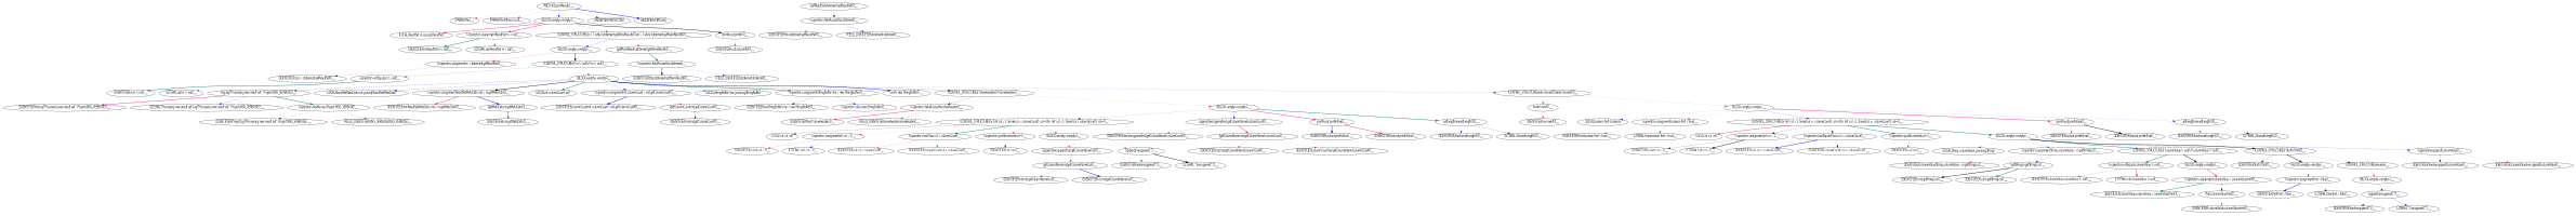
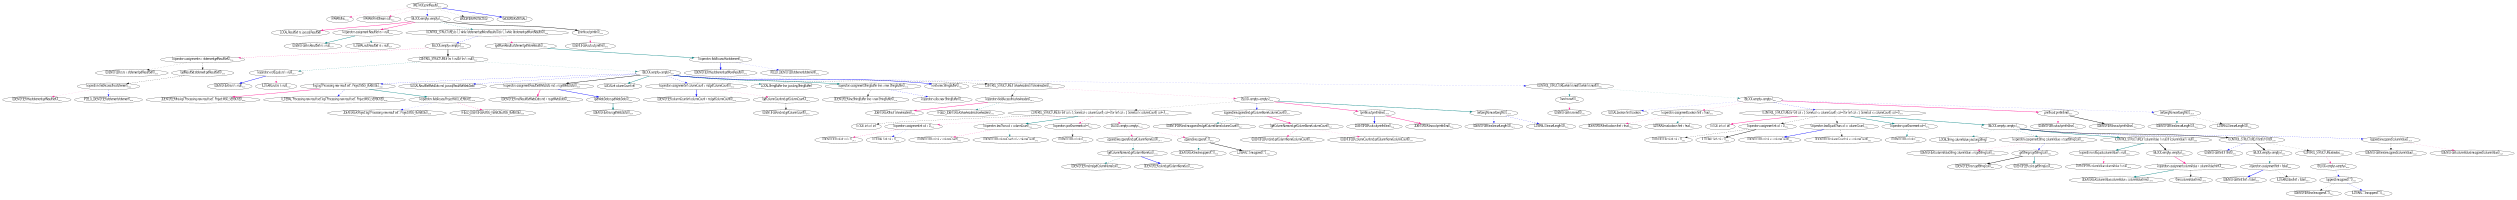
  digraph {
    fontname="Comic Neue"
    node [fontname="Comic Neue"]
    edge [color=deeppink fontname="Comic Neue" style=dotted]
    n1 [label=<(METHOD,printResults)<SUB>533</SUB>>]
    n2 [label=<(PARAM,this)<SUB>533</SUB>>]
    n3 [label=<(PARAM,PrintStream out)<SUB>533</SUB>>]
    n4 [label=<(BLOCK,&lt;empty&gt;,&lt;empty&gt;)<SUB>533</SUB>>]
    n5 [label=<(MODIFIER,PROTECTED)>]
    n6 [label=<(MODIFIER,VIRTUAL)>]
    n7 [label=<(LOCAL,ResultSet rs: java.sql.ResultSet)>]
    n8 [label=<(&lt;operator&gt;.assignment,ResultSet rs = null)<SUB>534</SUB>>]
    n9 [label=<(CONTROL_STRUCTURE,do {...} while (statement.getMoreResults()),do {...} while (statement.getMoreResults()))<SUB>535</SUB>>]
    n10 [label=<(println,out.println())<SUB>573</SUB>>]
    n11 [label=<(IDENTIFIER,rs,ResultSet rs = null)<SUB>534</SUB>>]
    n12 [label=<(LITERAL,null,ResultSet rs = null)<SUB>534</SUB>>]
    n13 [label=<(BLOCK,&lt;empty&gt;,&lt;empty&gt;)<SUB>535</SUB>>]
    n14 [label=<(getMoreResults,statement.getMoreResults())<SUB>572</SUB>>]
    n15 [label=<(IDENTIFIER,out,out.println())<SUB>573</SUB>>]
    n16 [label=<(&lt;operator&gt;.assignment,rs = statement.getResultSet())<SUB>536</SUB>>]
    n17 [label=<(CONTROL_STRUCTURE,if (rs != null),if (rs != null))<SUB>537</SUB>>]
    n18 [label=<(&lt;operator&gt;.fieldAccess,this.statement)<SUB>572</SUB>>]
    n19 [label=<(IDENTIFIER,rs,rs = statement.getResultSet())<SUB>536</SUB>>]
    n20 [label=<(getResultSet,statement.getResultSet())<SUB>536</SUB>>]
    n21 [label=<(&lt;operator&gt;.notEquals,rs != null)<SUB>537</SUB>>]
    n22 [label=<(BLOCK,&lt;empty&gt;,&lt;empty&gt;)<SUB>537</SUB>>]
    n23 [label=<(&lt;operator&gt;.fieldAccess,this.statement)<SUB>536</SUB>>]
    n24 [label=<(IDENTIFIER,this,statement.getResultSet())<SUB>536</SUB>>]
    n25 [label=<(FIELD_IDENTIFIER,statement,statement)<SUB>536</SUB>>]
    n26 [label=<(IDENTIFIER,rs,rs != null)<SUB>537</SUB>>]
    n27 [label=<(LITERAL,null,rs != null)<SUB>537</SUB>>]
    n28 [label=<(log,log(&quot;Processing new result set.&quot;, Project.MSG_VERBOSE))<SUB>538</SUB>>]
    n29 [label=<(LOCAL,ResultSetMetaData md: java.sql.ResultSetMetaData)>]
    n30 [label=<(&lt;operator&gt;.assignment,ResultSetMetaData md = rs.getMetaData())<SUB>539</SUB>>]
    n31 [label=<(LOCAL,int columnCount: int)>]
    n32 [label=<(&lt;operator&gt;.assignment,int columnCount = md.getColumnCount())<SUB>540</SUB>>]
    n33 [label=<(LOCAL,StringBuffer line: java.lang.StringBuffer)>]
    n34 [label=<(&lt;operator&gt;.assignment,StringBuffer line = new StringBuffer())<SUB>541</SUB>>]
    n35 [label=<(&lt;init&gt;,new StringBuffer())<SUB>541</SUB>>]
    n36 [label=<(CONTROL_STRUCTURE,if (showheaders),if (showheaders))<SUB>542</SUB>>]
    n37 [label=<(CONTROL_STRUCTURE,while (rs.next()),while (rs.next()))<SUB>551</SUB>>]
    n38 [label=<(IDENTIFIER,this,log(&quot;Processing new result set.&quot;, Project.MSG_VERBOSE))<SUB>538</SUB>>]
    n39 [label=<(LITERAL,&quot;Processing new result set.&quot;,log(&quot;Processing new result set.&quot;, Project.MSG_VERBOSE))<SUB>538</SUB>>]
    n40 [label=<(&lt;operator&gt;.fieldAccess,Project.MSG_VERBOSE)<SUB>538</SUB>>]
    n41 [label=<(IDENTIFIER,md,ResultSetMetaData md = rs.getMetaData())<SUB>539</SUB>>]
    n42 [label=<(getMetaData,rs.getMetaData())<SUB>539</SUB>>]
    n43 [label=<(IDENTIFIER,columnCount,int columnCount = md.getColumnCount())<SUB>540</SUB>>]
    n44 [label=<(getColumnCount,md.getColumnCount())<SUB>540</SUB>>]
    n45 [label=<(IDENTIFIER,line,StringBuffer line = new StringBuffer())<SUB>541</SUB>>]
    n46 [label=<(&lt;operator&gt;.alloc,new StringBuffer())<SUB>541</SUB>>]
    n47 [label=<(&lt;operator&gt;.fieldAccess,this.showheaders)<SUB>542</SUB>>]
    n48 [label=<(BLOCK,&lt;empty&gt;,&lt;empty&gt;)<SUB>542</SUB>>]
    n49 [label=<(next,rs.next())<SUB>651</SUB>>]
    n50 [label=<(BLOCK,&lt;empty&gt;,&lt;empty&gt;)<SUB>551</SUB>>]
    n51 [label=<(IDENTIFIER,Project,log(&quot;Processing new result set.&quot;, Project.MSG_VERBOSE))<SUB>538</SUB>>]
    n52 [label=<(FIELD_IDENTIFIER,MSG_VERBOSE,MSG_VERBOSE)<SUB>538</SUB>>]
    n53 [label=<(IDENTIFIER,rs,rs.getMetaData())<SUB>539</SUB>>]
    n54 [label=<(IDENTIFIER,md,md.getColumnCount())<SUB>540</SUB>>]
    n55 [label=<(IDENTIFIER,this,if (showheaders))<SUB>542</SUB>>]
    n56 [label=<(FIELD_IDENTIFIER,showheaders,showheaders)<SUB>542</SUB>>]
    n57 [label=<(CONTROL_STRUCTURE,for (int col = 1; Some(col &lt; columnCount); col++),for (int col = 1; Some(col &lt; columnCount); col++))<SUB>543</SUB>>]
    n58 [label=<(append,line.append(md.getColumnName(columnCount)))<SUB>547</SUB>>]
    n59 [label=<(println,out.println(line))<SUB>548</SUB>>]
    n60 [label=<(setLength,line.setLength(0))<SUB>549</SUB>>]
    n61 [label=<(LOCAL,int col: int)>]
    n62 [label=<(&lt;operator&gt;.assignment,int col = 1)<SUB>543</SUB>>]
    n63 [label=<(&lt;operator&gt;.lessThan,col &lt; columnCount)<SUB>543</SUB>>]
    n64 [label=<(&lt;operator&gt;.postIncrement,col++)<SUB>543</SUB>>]
    n65 [label=<(BLOCK,&lt;empty&gt;,&lt;empty&gt;)<SUB>543</SUB>>]
    n66 [label=<(IDENTIFIER,line,line.append(md.getColumnName(columnCount)))<SUB>547</SUB>>]
    n67 [label=<(getColumnName,md.getColumnName(columnCount))<SUB>547</SUB>>]
    n68 [label=<(IDENTIFIER,out,out.println(line))<SUB>548</SUB>>]
    n69 [label=<(IDENTIFIER,line,out.println(line))<SUB>548</SUB>>]
    n70 [label=<(IDENTIFIER,line,line.setLength(0))<SUB>549</SUB>>]
    n71 [label=<(LITERAL,0,line.setLength(0))<SUB>549</SUB>>]
    n72 [label=<(IDENTIFIER,col,int col = 1)<SUB>543</SUB>>]
    n73 [label=<(LITERAL,1,int col = 1)<SUB>543</SUB>>]
    n74 [label=<(IDENTIFIER,col,col &lt; columnCount)<SUB>543</SUB>>]
    n75 [label=<(IDENTIFIER,columnCount,col &lt; columnCount)<SUB>543</SUB>>]
    n76 [label=<(IDENTIFIER,col,col++)<SUB>543</SUB>>]
    n77 [label=<(append,line.append(md.getColumnName(col)))<SUB>544</SUB>>]
    n78 [label=<(append,line.append(&quot;,&quot;))<SUB>545</SUB>>]
    n79 [label=<(getColumnName,md.getColumnName(col))<SUB>544</SUB>>]
    n80 [label=<(IDENTIFIER,line,line.append(&quot;,&quot;))<SUB>545</SUB>>]
    n81 [label=<(LITERAL,&quot;,&quot;,line.append(&quot;,&quot;))<SUB>545</SUB>>]
    n82 [label=<(IDENTIFIER,md,md.getColumnName(col))<SUB>544</SUB>>]
    n83 [label=<(IDENTIFIER,col,md.getColumnName(col))<SUB>544</SUB>>]
    n84 [label=<(IDENTIFIER,md,md.getColumnName(columnCount))<SUB>547</SUB>>]
    n85 [label=<(IDENTIFIER,columnCount,md.getColumnName(columnCount))<SUB>547</SUB>>]
    n86 [label=<(IDENTIFIER,rs,rs.next())<SUB>551</SUB>>]
    n87 [label=<(LOCAL,boolean first: boolean)>]
    n88 [label=<(&lt;operator&gt;.assignment,boolean first = true)<SUB>552</SUB>>]
    n89 [label=<(CONTROL_STRUCTURE,for (int col = 1; Some(col &lt;= columnCount); col++),for (int col = 1; Some(col &lt;= columnCount); col++))<SUB>553</SUB>>]
    n90 [label=<(println,out.println(line))<SUB>567</SUB>>]
    n91 [label=<(setLength,line.setLength(0))<SUB>568</SUB>>]
    n92 [label=<(IDENTIFIER,first,boolean first = true)<SUB>552</SUB>>]
    n93 [label=<(LITERAL,true,boolean first = true)<SUB>552</SUB>>]
    n94 [label=<(LOCAL,int col: int)>]
    n95 [label=<(&lt;operator&gt;.assignment,int col = 1)<SUB>553</SUB>>]
    n96 [label=<(&lt;operator&gt;.lessEqualsThan,col &lt;= columnCount)<SUB>553</SUB>>]
    n97 [label=<(&lt;operator&gt;.postIncrement,col++)<SUB>553</SUB>>]
    n98 [label=<(BLOCK,&lt;empty&gt;,&lt;empty&gt;)<SUB>553</SUB>>]
    n99 [label=<(IDENTIFIER,out,out.println(line))<SUB>567</SUB>>]
    n100 [label=<(IDENTIFIER,line,out.println(line))<SUB>567</SUB>>]
    n101 [label=<(IDENTIFIER,line,line.setLength(0))<SUB>568</SUB>>]
    n102 [label=<(LITERAL,0,line.setLength(0))<SUB>568</SUB>>]
    n103 [label=<(IDENTIFIER,col,int col = 1)<SUB>553</SUB>>]
    n104 [label=<(LITERAL,1,int col = 1)<SUB>553</SUB>>]
    n105 [label=<(IDENTIFIER,col,col &lt;= columnCount)<SUB>553</SUB>>]
    n106 [label=<(IDENTIFIER,columnCount,col &lt;= columnCount)<SUB>553</SUB>>]
    n107 [label=<(IDENTIFIER,col,col++)<SUB>553</SUB>>]
    n108 [label=<(LOCAL,String columnValue: java.lang.String)>]
    n109 [label=<(&lt;operator&gt;.assignment,String columnValue = rs.getString(col))<SUB>554</SUB>>]
    n110 [label=<(CONTROL_STRUCTURE,if (columnValue != null),if (columnValue != null))<SUB>555</SUB>>]
    n111 [label=<(CONTROL_STRUCTURE,if (first),if (first))<SUB>559</SUB>>]
    n112 [label=<(append,line.append(columnValue))<SUB>565</SUB>>]
    n113 [label=<(IDENTIFIER,columnValue,String columnValue = rs.getString(col))<SUB>554</SUB>>]
    n114 [label=<(getString,rs.getString(col))<SUB>554</SUB>>]
    n115 [label=<(&lt;operator&gt;.notEquals,columnValue != null)<SUB>555</SUB>>]
    n116 [label=<(BLOCK,&lt;empty&gt;,&lt;empty&gt;)<SUB>555</SUB>>]
    n117 [label=<(IDENTIFIER,first,if (first))<SUB>559</SUB>>]
    n118 [label=<(BLOCK,&lt;empty&gt;,&lt;empty&gt;)<SUB>559</SUB>>]
    n119 [label=<(CONTROL_STRUCTURE,else,else)<SUB>562</SUB>>]
    n120 [label=<(IDENTIFIER,line,line.append(columnValue))<SUB>565</SUB>>]
    n121 [label=<(IDENTIFIER,columnValue,line.append(columnValue))<SUB>565</SUB>>]
    n122 [label=<(IDENTIFIER,rs,rs.getString(col))<SUB>554</SUB>>]
    n123 [label=<(IDENTIFIER,col,rs.getString(col))<SUB>554</SUB>>]
    n124 [label=<(IDENTIFIER,columnValue,columnValue != null)<SUB>555</SUB>>]
-   n125 [label=<(LITERAL,null,columnValue != null)<SUB>555</SUB>>]
    n126 [label=<(&lt;operator&gt;.assignment,columnValue = columnValue.trim())<SUB>556</SUB>>]
    n127 [label=<(IDENTIFIER,columnValue,columnValue = columnValue.trim())<SUB>556</SUB>>]
    n128 [label=<(trim,columnValue.trim())<SUB>556</SUB>>]
-   n129 [label=<(IDENTIFIER,columnValue,columnValue.trim())<SUB>556</SUB>>]
    n130 [label=<(&lt;operator&gt;.assignment,first = false)<SUB>560</SUB>>]
    n131 [label=<(BLOCK,&lt;empty&gt;,&lt;empty&gt;)<SUB>562</SUB>>]
    n132 [label=<(IDENTIFIER,first,first = false)<SUB>560</SUB>>]
    n133 [label=<(LITERAL,false,first = false)<SUB>560</SUB>>]
    n134 [label=<(append,line.append(&quot;,&quot;))<SUB>563</SUB>>]
    n135 [label=<(IDENTIFIER,line,line.append(&quot;,&quot;))<SUB>563</SUB>>]
    n136 [label=<(LITERAL,&quot;,&quot;,line.append(&quot;,&quot;))<SUB>563</SUB>>]
    n137 [label=<(IDENTIFIER,this,statement.getMoreResults())<SUB>572</SUB>>]
    n138 [label=<(FIELD_IDENTIFIER,statement,statement)<SUB>572</SUB>>]
    n1 -> n2
    n1 -> n3
    n1 -> n4 [color=blue style=dashed]
    n1 -> n5 [color=black]
    n1 -> n6 [color=blue style=bold]
    n4 -> n7 [style=bold]
    n4 -> n8 [style=bold]
    n4 -> n9 [color=teal style=dashed]
    n4 -> n10 [color=black style=bold]
    n8 -> n11 [color=teal style=bold]
    n8 -> n12 [color=teal]
    n9 -> n13 [color=blue style=dashed]
    n9 -> n14
    n10 -> n15
    n13 -> n16 [style=dashed]
    n13 -> n17 [color=black style=bold]
    n14 -> n18 [color=teal style=bold]
    n16 -> n19 [color=black]
+   n16 -> n20 [color=black style=dashed]
    n17 -> n21 [color=teal style=dashed]
    n17 -> n22 [color=teal]
    n18 -> n137 [color=blue style=bold]
    n18 -> n138 [color=blue]
    n20 -> n23 [color=black style=dashed]
-   n21 -> n26 [color=teal style=bold]
+   n21 -> n26 [color=blue style=bold]
    n21 -> n27
    n22 -> n28 [color=blue style=dashed]
    n22 -> n29 [color=blue style=dashed]
    n22 -> n30 [color=black style=bold]
    n22 -> n31 [color=teal style=bold]
    n22 -> n32 [color=blue style=dashed]
    n22 -> n33 [color=teal]
    n22 -> n34 [color=teal style=bold]
    n22 -> n35 [color=blue style=bold]
    n22 -> n36 [color=black style=dashed]
    n22 -> n37 [color=blue]
    n23 -> n24
    n23 -> n25 [color=blue style=dashed]
    n28 -> n38 [style=bold]
    n28 -> n39 [color=blue style=dashed]
    n28 -> n40 [color=teal style=bold]
    n30 -> n41 [style=bold]
    n30 -> n42 [color=blue style=bold]
    n32 -> n43 [color=blue style=bold]
    n32 -> n44
    n34 -> n45 [color=black style=dashed]
    n34 -> n46 [color=blue style=dashed]
    n36 -> n47 [color=black style=dashed]
    n36 -> n48
    n37 -> n49 [color=teal]
    n37 -> n50 [color=teal]
    n40 -> n51 [color=blue]
    n40 -> n52 [style=dashed]
    n42 -> n53 [color=teal style=bold]
    n44 -> n54 [color=black style=dashed]
    n47 -> n55 [style=bold]
    n47 -> n56 [color=teal style=dashed]
    n48 -> n57 [color=black]
    n48 -> n58 [color=blue style=dashed]
    n48 -> n59 [style=bold]
    n48 -> n60 [color=teal style=bold]
    n49 -> n86
    n50 -> n87 [color=blue]
    n50 -> n88
    n50 -> n89 [color=blue style=dashed]
    n50 -> n90 [style=bold]
    n50 -> n91 [color=blue]
    n57 -> n61 [color=black style=dashed]
    n57 -> n62
    n57 -> n63 [color=teal style=bold]
    n57 -> n64 [style=dashed]
    n57 -> n65
    n58 -> n66 [color=teal style=dashed]
    n58 -> n67 [style=bold]
    n59 -> n68 [color=blue style=bold]
    n59 -> n69 [style=bold]
    n60 -> n70 [color=blue]
    n60 -> n71 [color=blue style=dashed]
    n62 -> n72 [style=dashed]
    n62 -> n73 [color=blue]
    n63 -> n74 [style=dashed]
    n63 -> n75 [color=teal]
    n64 -> n76 [color=black]
    n65 -> n77
    n65 -> n78
    n67 -> n84 [style=dashed]
    n67 -> n85
    n77 -> n79 [color=teal style=dashed]
    n78 -> n80 [color=teal]
    n78 -> n81 [color=black style=bold]
    n79 -> n82 [color=teal style=dashed]
    n79 -> n83 [color=blue style=bold]
    n88 -> n92
    n88 -> n93 [color=teal style=dashed]
    n89 -> n94 [style=bold]
    n89 -> n95 [color=black style=dashed]
    n89 -> n96 [color=black]
    n89 -> n97 [color=teal style=bold]
    n89 -> n98 [color=teal style=bold]
    n90 -> n99
    n90 -> n100 [color=black style=bold]
    n91 -> n101 [color=teal]
    n91 -> n102 [color=black]
    n95 -> n103 [color=black style=dashed]
    n95 -> n104 [color=black style=bold]
    n96 -> n105 [color=blue style=bold]
    n96 -> n106 [color=black style=dashed]
    n97 -> n107 [color=teal style=dashed]
    n98 -> n108 [color=teal]
    n98 -> n109 [color=teal style=dashed]
    n98 -> n110 [color=teal style=bold]
    n98 -> n111 [color=black style=bold]
    n98 -> n112 [color=blue style=dashed]
    n109 -> n113
    n109 -> n114 [color=blue style=dashed]
    n110 -> n115 [color=teal style=bold]
    n110 -> n116 [color=black style=bold]
    n111 -> n117 [color=blue style=dashed]
    n111 -> n118 [color=black style=bold]
    n111 -> n119 [color=black]
    n112 -> n120 [color=black style=dashed]
    n112 -> n121
    n114 -> n122 [color=black style=bold]
    n114 -> n123 [color=teal style=bold]
    n115 -> n124 [style=dashed]
-   n115 -> n125 [style=bold]
    n116 -> n126 [style=bold]
    n118 -> n130 [color=teal]
    n119 -> n131 [style=dashed]
    n126 -> n127 [color=teal style=bold]
    n126 -> n128 [color=black style=dashed]
-   n128 -> n129
    n130 -> n132 [color=blue style=bold]
    n130 -> n133 [color=black]
    n131 -> n134 [color=blue]
    n134 -> n135 [color=black]
    n134 -> n136 [color=blue style=dashed]
  }
